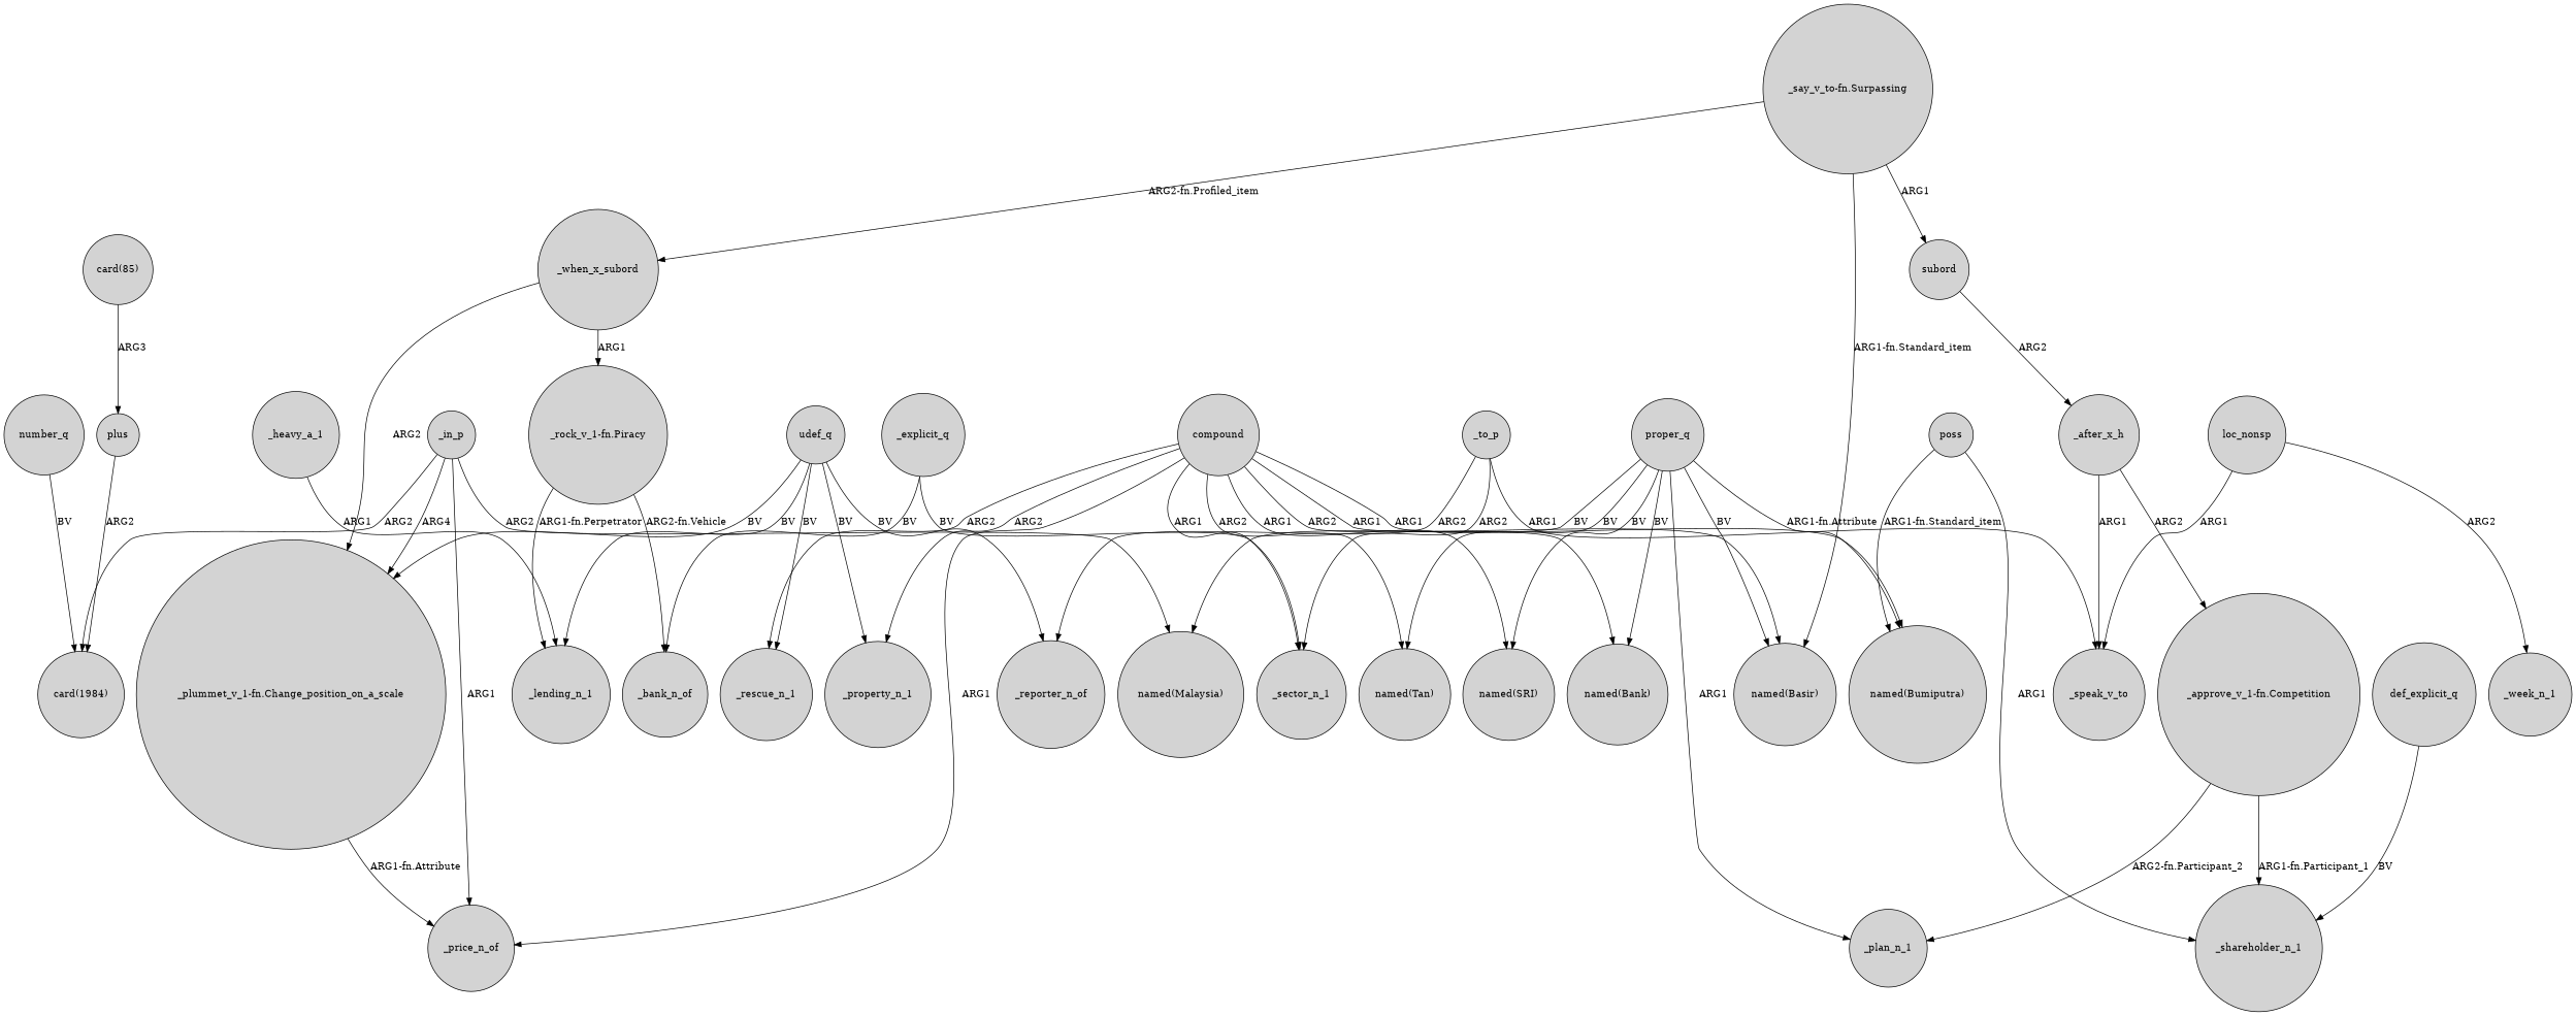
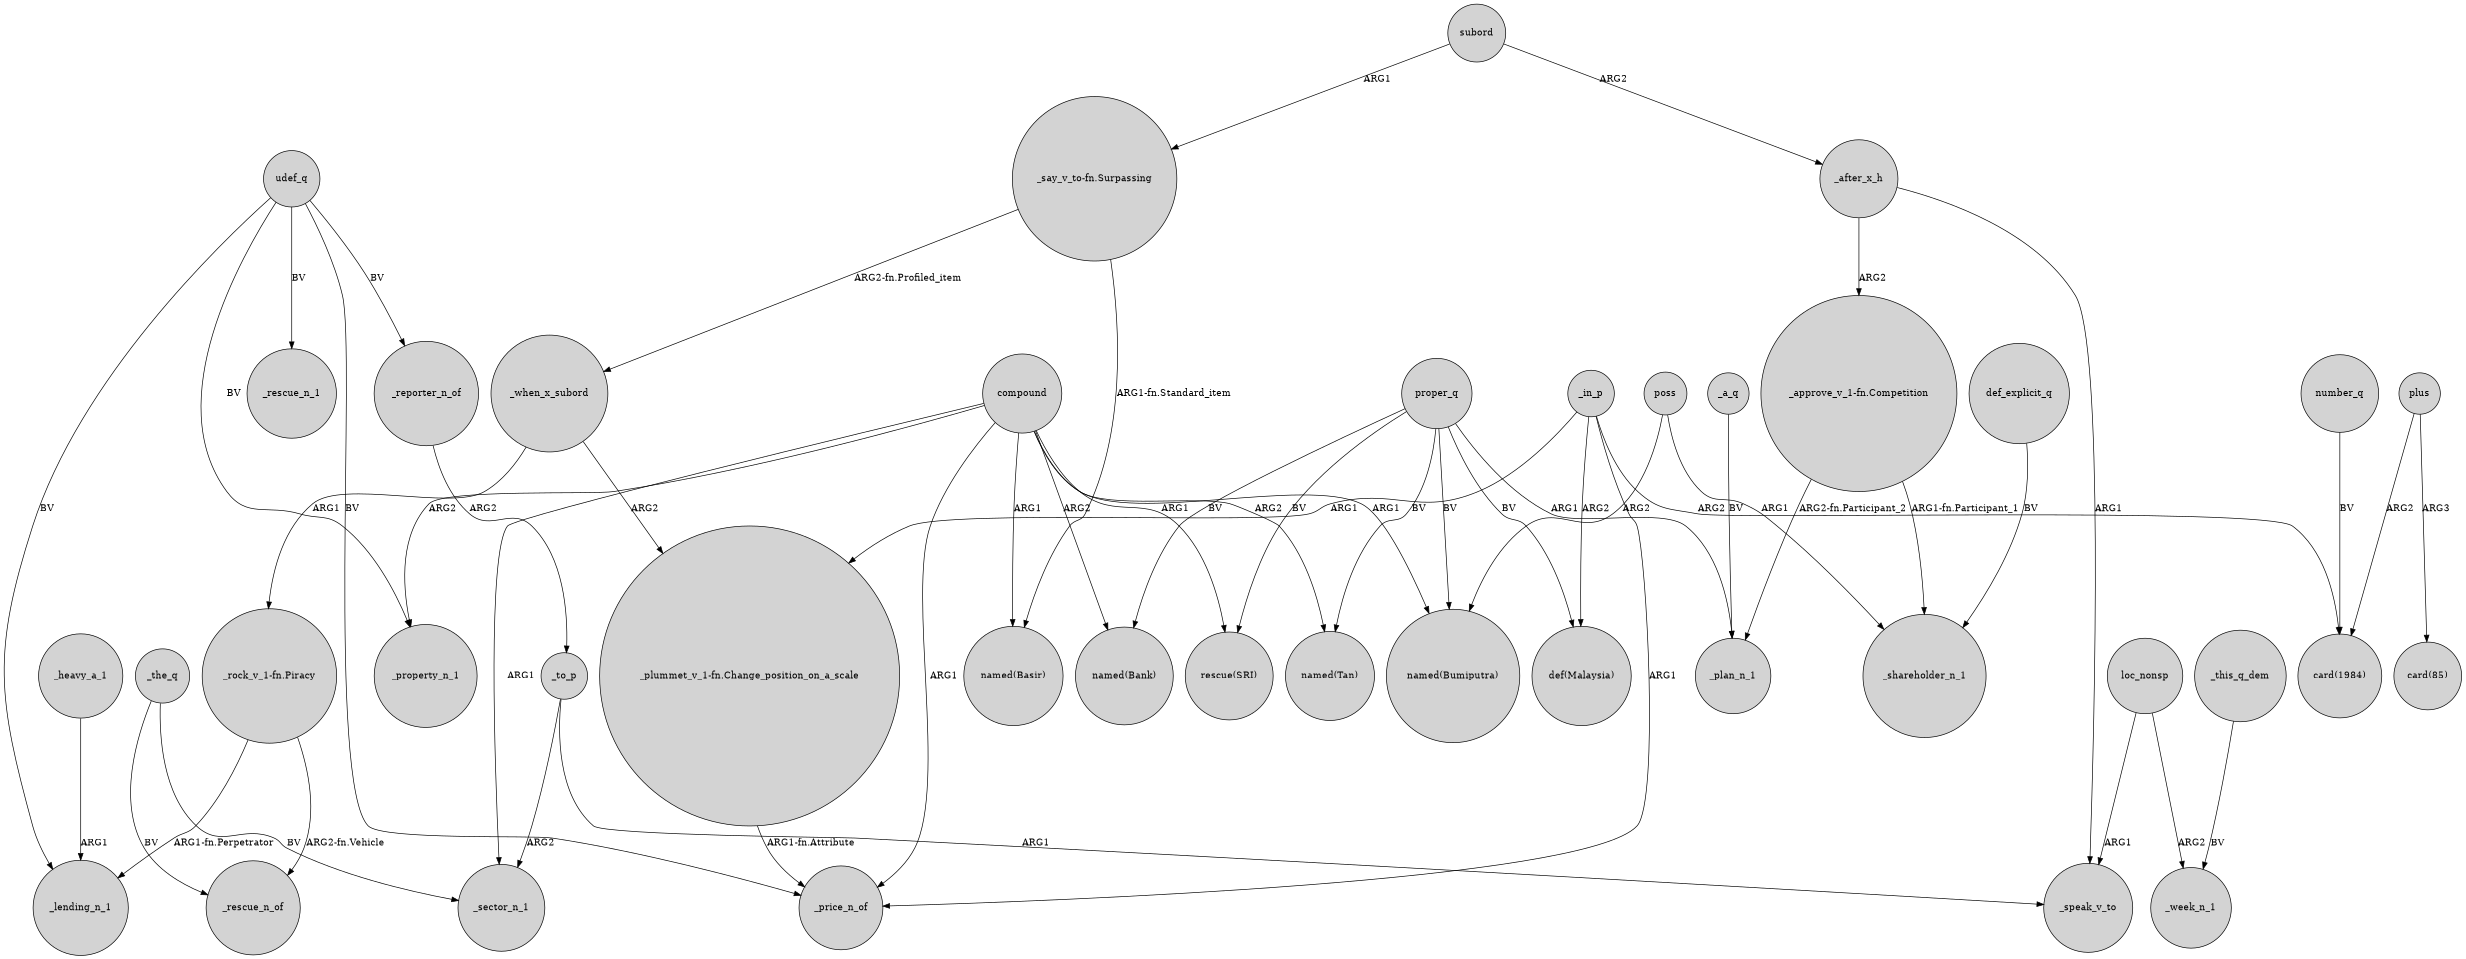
  digraph {
    node [shape=circle style=filled]
    compound
    _rescue_n_1
    _property_n_1
    _sector_n_1
    "named(Basir)"
    _price_n_of
-   "named(SRI)"
+   "named(SRI)" [label="rescue(SRI)"]
    "named(Bumiputra)"
    "named(Bank)"
    "named(Tan)"
+   _this_q_dem
    _week_n_1
-   _the_q [label=_explicit_q]
-   _bank_n_of
+   _the_q
+   _bank_n_of [label=_rescue_n_of]
    _after_x_h
    "_approve_v_1-fn.Competition"
    _speak_v_to
    _plan_n_1
    _shareholder_n_1
    subord
    "_say_v_to-fn.Surpassing"
    _when_x_subord
    "_plummet_v_1-fn.Change_position_on_a_scale"
    "_rock_v_1-fn.Piracy"
    _in_p
    "card(1984)"
-   "named(Malaysia)"
+   "named(Malaysia)" [label="def(Malaysia)"]
    udef_q
    _reporter_n_of
    _lending_n_1
    proper_q
    _to_p
    loc_nonsp
    _heavy_a_1
    def_explicit_q
    poss
+   _a_q
    plus
    "card(85)"
    number_q
-   compound -> _rescue_n_1 [label=ARG2]
    compound -> _property_n_1 [label=ARG2]
    compound -> _sector_n_1 [label=ARG1]
    compound -> "named(Basir)" [label=ARG1]
    compound -> _price_n_of [label=ARG1]
    compound -> "named(SRI)" [label=ARG1]
    compound -> "named(Bumiputra)" [label=ARG1]
    compound -> "named(Bank)" [label=ARG2]
    compound -> "named(Tan)" [label=ARG2]
+   _this_q_dem -> _week_n_1 [label=BV]
    _the_q -> _sector_n_1 [label=BV]
    _the_q -> _bank_n_of [label=BV]
    _after_x_h -> "_approve_v_1-fn.Competition" [label=ARG2]
    _after_x_h -> _speak_v_to [label=ARG1]
    "_approve_v_1-fn.Competition" -> _plan_n_1 [label="ARG2-fn.Participant_2"]
    "_approve_v_1-fn.Competition" -> _shareholder_n_1 [label="ARG1-fn.Participant_1"]
    subord -> _after_x_h [label=ARG2]
-   "_say_v_to-fn.Surpassing" -> subord [label=ARG1]
+   subord -> "_say_v_to-fn.Surpassing" [label=ARG1]
    "_say_v_to-fn.Surpassing" -> "named(Basir)" [label="ARG1-fn.Standard_item"]
    "_say_v_to-fn.Surpassing" -> _when_x_subord [label="ARG2-fn.Profiled_item"]
    _when_x_subord -> "_plummet_v_1-fn.Change_position_on_a_scale" [label=ARG2]
    _when_x_subord -> "_rock_v_1-fn.Piracy" [label=ARG1]
    "_plummet_v_1-fn.Change_position_on_a_scale" -> _price_n_of [label="ARG1-fn.Attribute"]
    "_rock_v_1-fn.Piracy" -> _bank_n_of [label="ARG2-fn.Vehicle"]
    "_rock_v_1-fn.Piracy" -> _lending_n_1 [label="ARG1-fn.Perpetrator"]
    _in_p -> _price_n_of [label=ARG1]
-   _in_p -> "_plummet_v_1-fn.Change_position_on_a_scale" [label=ARG4]
+   _in_p -> "_plummet_v_1-fn.Change_position_on_a_scale" [label=ARG1]
    _in_p -> "card(1984)" [label=ARG2]
    _in_p -> "named(Malaysia)" [label=ARG2]
    udef_q -> _rescue_n_1 [label=BV]
    udef_q -> _property_n_1 [label=BV]
-   udef_q -> "_plummet_v_1-fn.Change_position_on_a_scale" [label=BV]
+   udef_q -> _price_n_of [label=BV]
    udef_q -> _reporter_n_of [label=BV]
    udef_q -> _lending_n_1 [label=BV]
-   proper_q -> "named(Basir)" [label=BV]
    proper_q -> "named(SRI)" [label=BV]
-   proper_q -> "named(Bumiputra)" [label="ARG1-fn.Attribute"]
+   proper_q -> "named(Bumiputra)" [label=BV]
    proper_q -> "named(Bank)" [label=BV]
    proper_q -> "named(Tan)" [label=BV]
    proper_q -> _plan_n_1 [label=ARG1]
    proper_q -> "named(Malaysia)" [label=BV]
    _to_p -> _sector_n_1 [label=ARG2]
    _to_p -> _speak_v_to [label=ARG1]
-   _to_p -> _reporter_n_of [label=ARG2]
+   _reporter_n_of -> _to_p [label=ARG2]
    loc_nonsp -> _week_n_1 [label=ARG2]
    loc_nonsp -> _speak_v_to [label=ARG1]
    _heavy_a_1 -> _lending_n_1 [label=ARG1]
    def_explicit_q -> _shareholder_n_1 [label=BV]
-   poss -> "named(Bumiputra)" [label="ARG1-fn.Standard_item"]
+   poss -> "named(Bumiputra)" [label=ARG2]
    poss -> _shareholder_n_1 [label=ARG1]
+   _a_q -> _plan_n_1 [label=BV]
    plus -> "card(1984)" [label=ARG2]
-   "card(85)" -> plus [label=ARG3]
+   plus -> "card(85)" [label=ARG3]
    number_q -> "card(1984)" [label=BV]
  }
